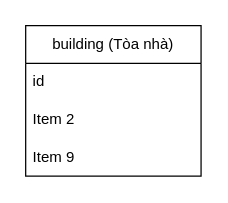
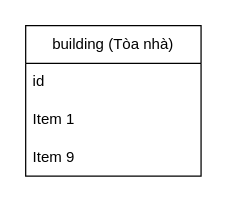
  <mxCell id="0" />
  <mxCell id="1" parent="0" />
  <mxCell id="2" value="building (Tòa nhà)" style="swimlane;fontStyle=0;childLayout=stackLayout;horizontal=1;startSize=30;horizontalStack=0;resizeParent=1;resizeParentMax=0;resizeLast=0;collapsible=1;marginBottom=0;whiteSpace=wrap;html=1;" parent="1" vertex="1"><mxGeometry x="20" y="20" width="140" height="120" as="geometry" /></mxCell>
  <mxCell id="3" value="id&amp;nbsp;" style="text;strokeColor=none;fillColor=none;align=left;verticalAlign=middle;spacingLeft=4;spacingRight=4;overflow=hidden;points=[[0,0.5],[1,0.5]];portConstraint=eastwest;rotatable=0;whiteSpace=wrap;html=1;" parent="2" vertex="1"><mxGeometry y="30" width="140" height="30" as="geometry" /></mxCell>
- <mxCell id="4" value="Item 2" style="text;strokeColor=none;fillColor=none;align=left;verticalAlign=middle;spacingLeft=4;spacingRight=4;overflow=hidden;points=[[0,0.5],[1,0.5]];portConstraint=eastwest;rotatable=0;whiteSpace=wrap;html=1;" parent="2" vertex="1"><mxGeometry y="60" width="140" height="30" as="geometry" /></mxCell>
+ <mxCell id="4" value="Item 1" style="text;strokeColor=none;fillColor=none;align=left;verticalAlign=middle;spacingLeft=4;spacingRight=4;overflow=hidden;points=[[0,0.5],[1,0.5]];portConstraint=eastwest;rotatable=0;whiteSpace=wrap;html=1;" parent="2" vertex="1"><mxGeometry y="60" width="140" height="30" as="geometry" /></mxCell>
  <mxCell id="5" value="Item 9" style="text;strokeColor=none;fillColor=none;align=left;verticalAlign=middle;spacingLeft=4;spacingRight=4;overflow=hidden;points=[[0,0.5],[1,0.5]];portConstraint=eastwest;rotatable=0;whiteSpace=wrap;html=1;" parent="2" vertex="1"><mxGeometry y="90" width="140" height="30" as="geometry" /></mxCell>
